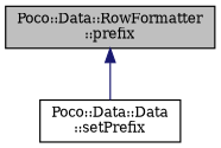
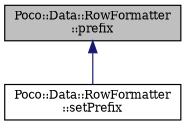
  digraph {
    rankdir=TB
    fontname="DejaVu Serif"
    node [color=black fontname="DejaVu Serif" fontsize=10 shape=record style=filled]
    n1 [fillcolor=grey75 fontcolor=black height=0.2 label="Poco::Data::RowFormatter\l::prefix" width=0.4]
-   n2 [fillcolor=white height=0.2 label="Poco::Data::Data\l::setPrefix" width=0.4]
+   n2 [fillcolor=white height=0.2 label="Poco::Data::RowFormatter\l::setPrefix" width=0.4]
    n1 -> n2 [color=midnightblue dir=back fontname="DejaVu Serif" fontsize=10 labelfontname=Helvetica labelfontsize=10 style=solid]
  }
